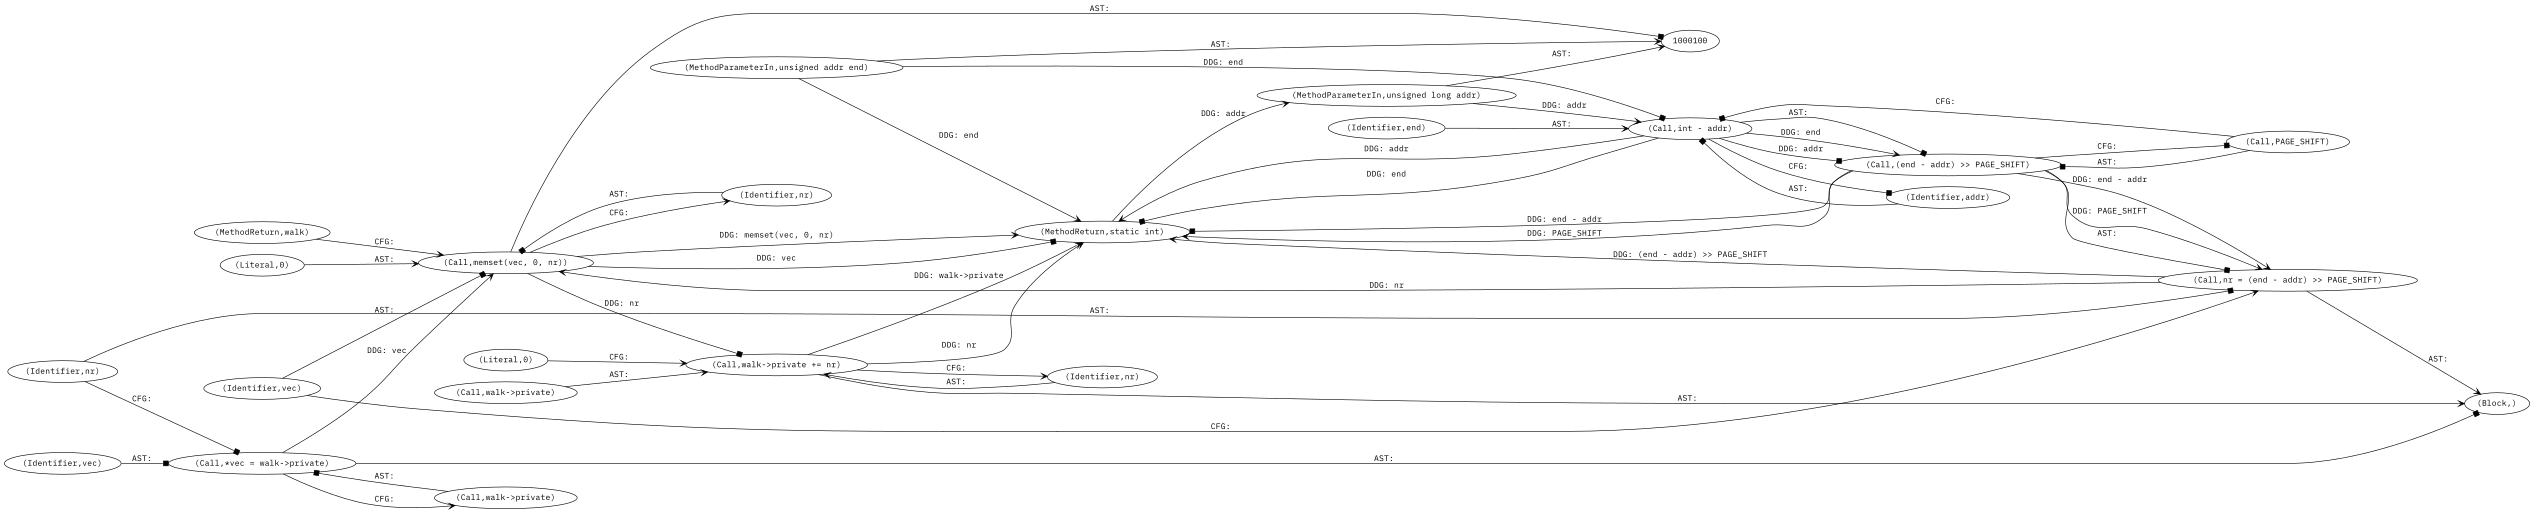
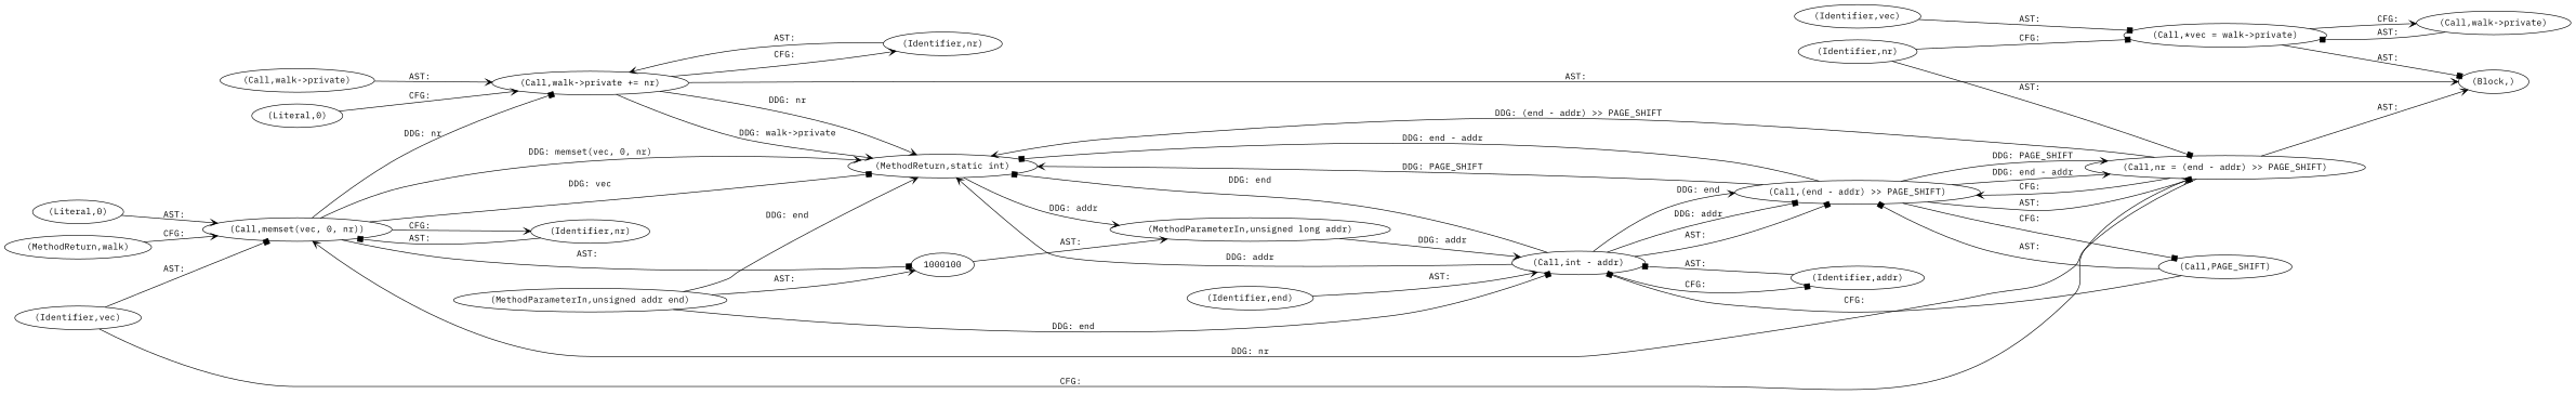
  digraph {
    fontname="IBM Plex Mono"
    rankdir=LR
    node [fontname="IBM Plex Mono"]
    edge [arrowhead=vee fontname="IBM Plex Mono"]
    n1 [label="(Call,memset(vec, 0, nr))"]
    n2 [label="(Call,walk->private += nr)"]
    n3 [label="(Identifier,nr)"]
    n4 [label="(MethodReturn,static int)"]
    1000100
    n6 [label="(Block,)"]
    n7 [label="(Identifier,nr)"]
    n8 [label="(MethodParameterIn,unsigned long addr)"]
    n9 [label="(Call,*vec = walk->private)"]
    n10 [label="(Call,walk->private)"]
    n11 [label="(Call,nr = (end - addr) >> PAGE_SHIFT)"]
    n12 [label="(Call,(end - addr) >> PAGE_SHIFT)"]
    n13 [label="(Call,PAGE_SHIFT)"]
    n14 [label="(Call,int - addr)"]
    n15 [label="(Identifier,addr)"]
    n16 [label="(MethodParameterIn,unsigned addr end)"]
    n17 [label="(Identifier,nr)"]
    n18 [label="(Identifier,end)"]
    n19 [label="(MethodReturn,walk)"]
    n20 [label="(Identifier,vec)"]
    n21 [label="(Literal,0)"]
    n22 [label="(Literal,0)"]
    n23 [label="(Identifier,vec)"]
    n24 [label="(Call,walk->private)"]
    n1 -> n2 [arrowhead=box label="DDG: nr"]
    n1 -> n3 [label="CFG: "]
    n1 -> n4 [label="DDG: memset(vec, 0, nr)"]
    n1 -> n4 [arrowhead=box label="DDG: vec"]
    n1 -> 1000100 [arrowhead=box label="AST: "]
    n2 -> n4 [label="DDG: nr"]
    n2 -> n4 [label="DDG: walk->private"]
    n2 -> n6 [label="AST: "]
    n2 -> n7 [label="CFG: "]
    n3 -> n1 [arrowhead=box label="AST: "]
    n4 -> n8 [label="DDG: addr"]
    n7 -> n2 [label="AST: "]
-   n8 -> 1000100 [label="AST: "]
+   1000100 -> n8 [label="AST: "]
    n8 -> n14 [label="DDG: addr"]
-   n9 -> n1 [label="DDG: vec"]
    n9 -> n6 [arrowhead=box label="AST: "]
    n9 -> n10 [label="CFG: "]
    n10 -> n9 [arrowhead=box label="AST: "]
    n11 -> n1 [label="DDG: nr"]
    n11 -> n4 [label="DDG: (end - addr) >> PAGE_SHIFT"]
    n11 -> n6 [label="AST: "]
+   n11 -> n12 [label="CFG: "]
    n12 -> n4 [arrowhead=box label="DDG: end - addr"]
    n12 -> n4 [label="DDG: PAGE_SHIFT"]
    n12 -> n11 [arrowhead=box label="AST: "]
    n12 -> n11 [label="DDG: end - addr"]
    n12 -> n11 [label="DDG: PAGE_SHIFT"]
    n12 -> n13 [arrowhead=box label="CFG: "]
    n13 -> n12 [arrowhead=box label="AST: "]
    n13 -> n14 [arrowhead=box label="CFG: "]
    n14 -> n4 [label="DDG: addr"]
    n14 -> n4 [arrowhead=box label="DDG: end"]
    n14 -> n12 [arrowhead=box label="AST: "]
    n14 -> n12 [label="DDG: end"]
    n14 -> n12 [arrowhead=box label="DDG: addr"]
    n14 -> n15 [arrowhead=box label="CFG: "]
    n15 -> n14 [arrowhead=box label="AST: "]
    n16 -> n4 [label="DDG: end"]
    n16 -> 1000100 [label="AST: "]
    n16 -> n14 [arrowhead=box label="DDG: end"]
    n17 -> n9 [arrowhead=box label="CFG: "]
    n17 -> n11 [arrowhead=box label="AST: "]
    n18 -> n14 [label="AST: "]
    n19 -> n1 [label="CFG: "]
    n20 -> n9 [arrowhead=box label="AST: "]
    n21 -> n2 [label="CFG: "]
    n22 -> n1 [label="AST: "]
    n23 -> n1 [arrowhead=box label="AST: "]
    n23 -> n11 [label="CFG: "]
    n24 -> n2 [label="AST: "]
  }
